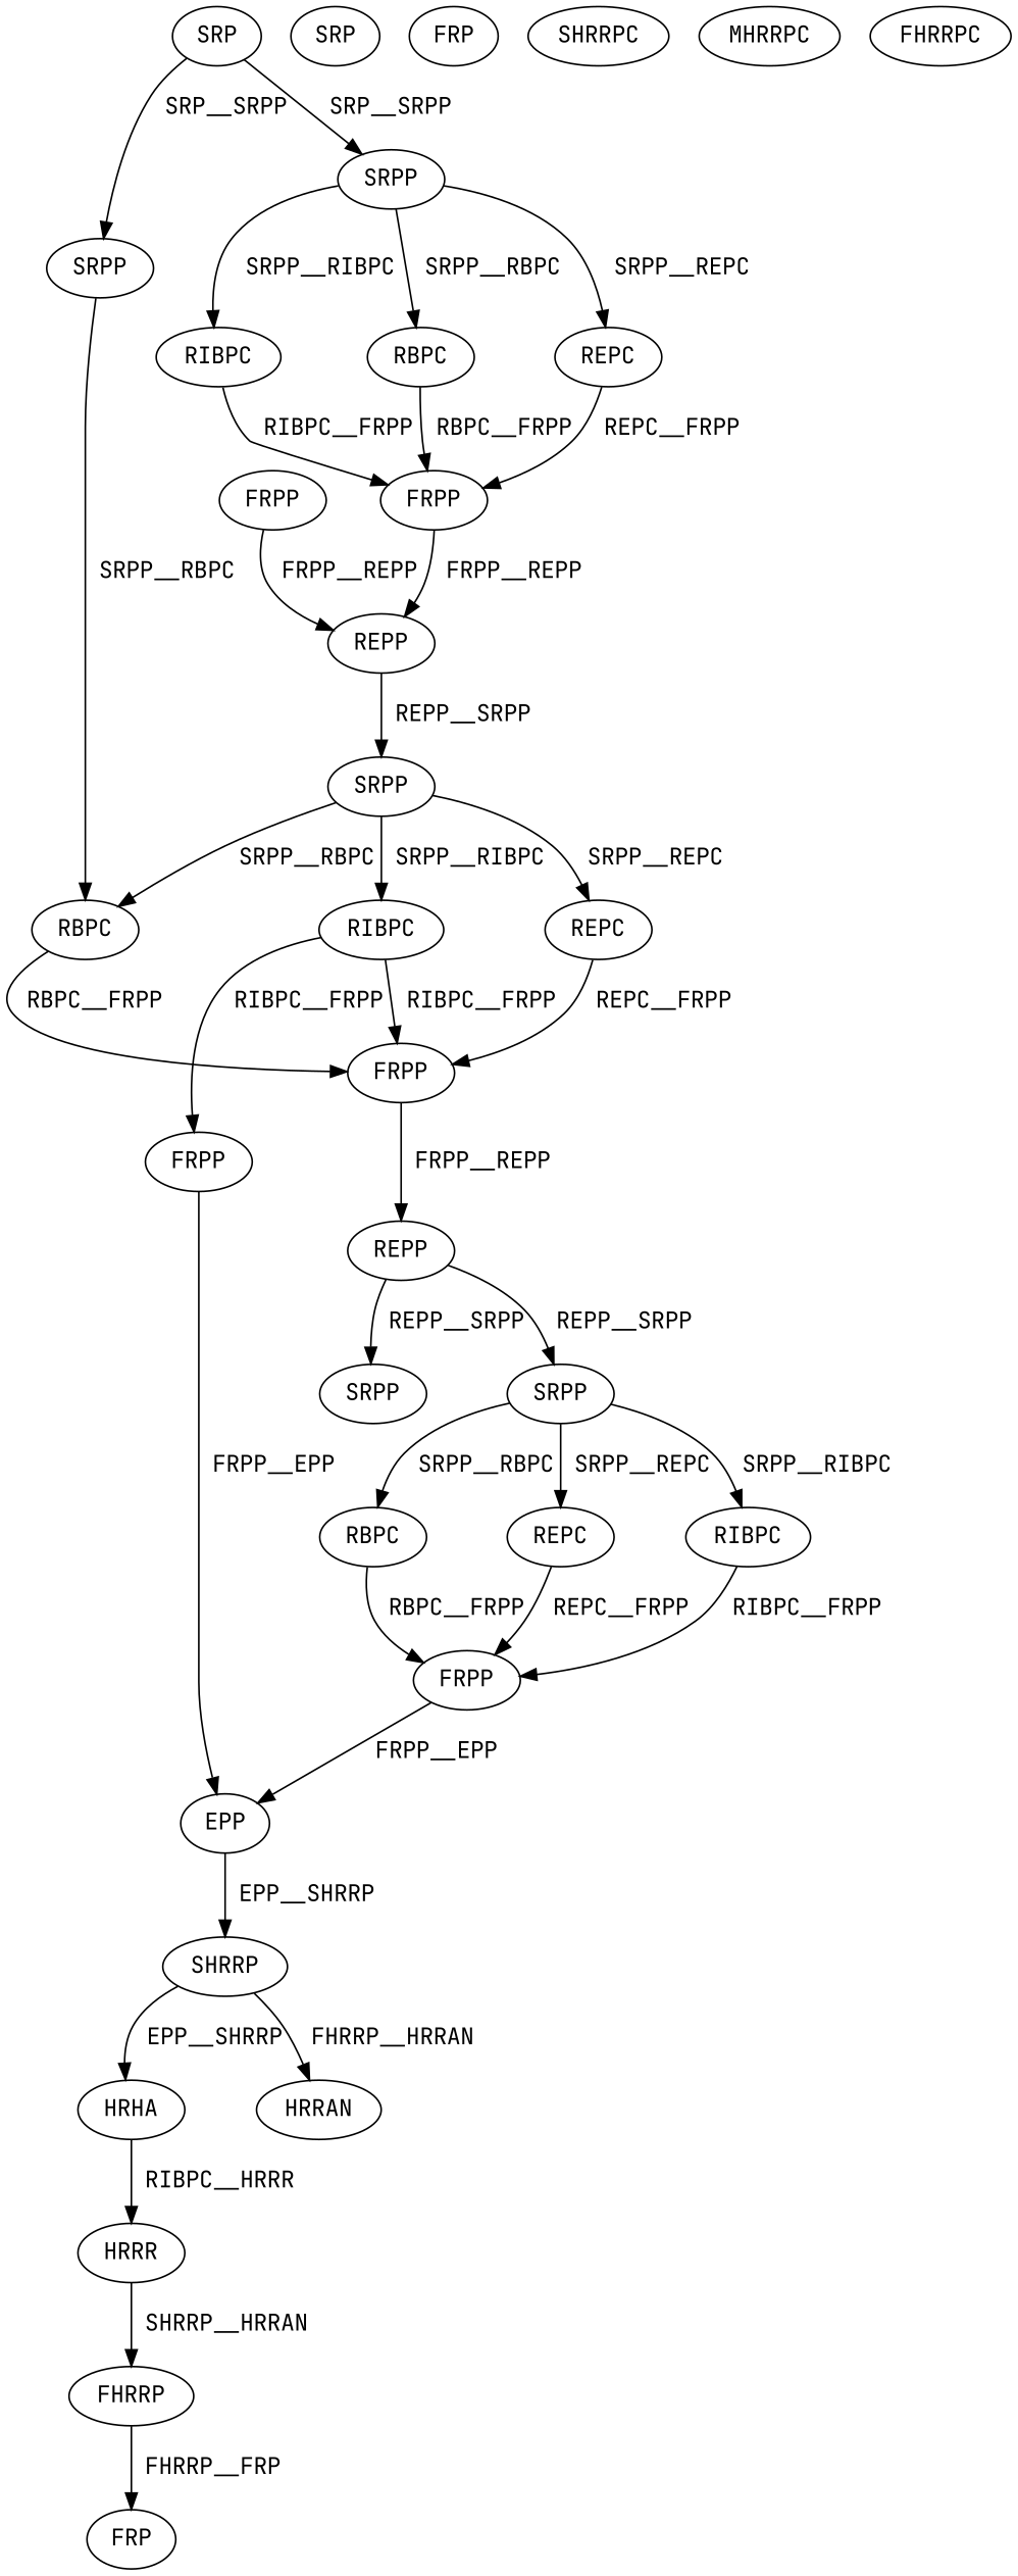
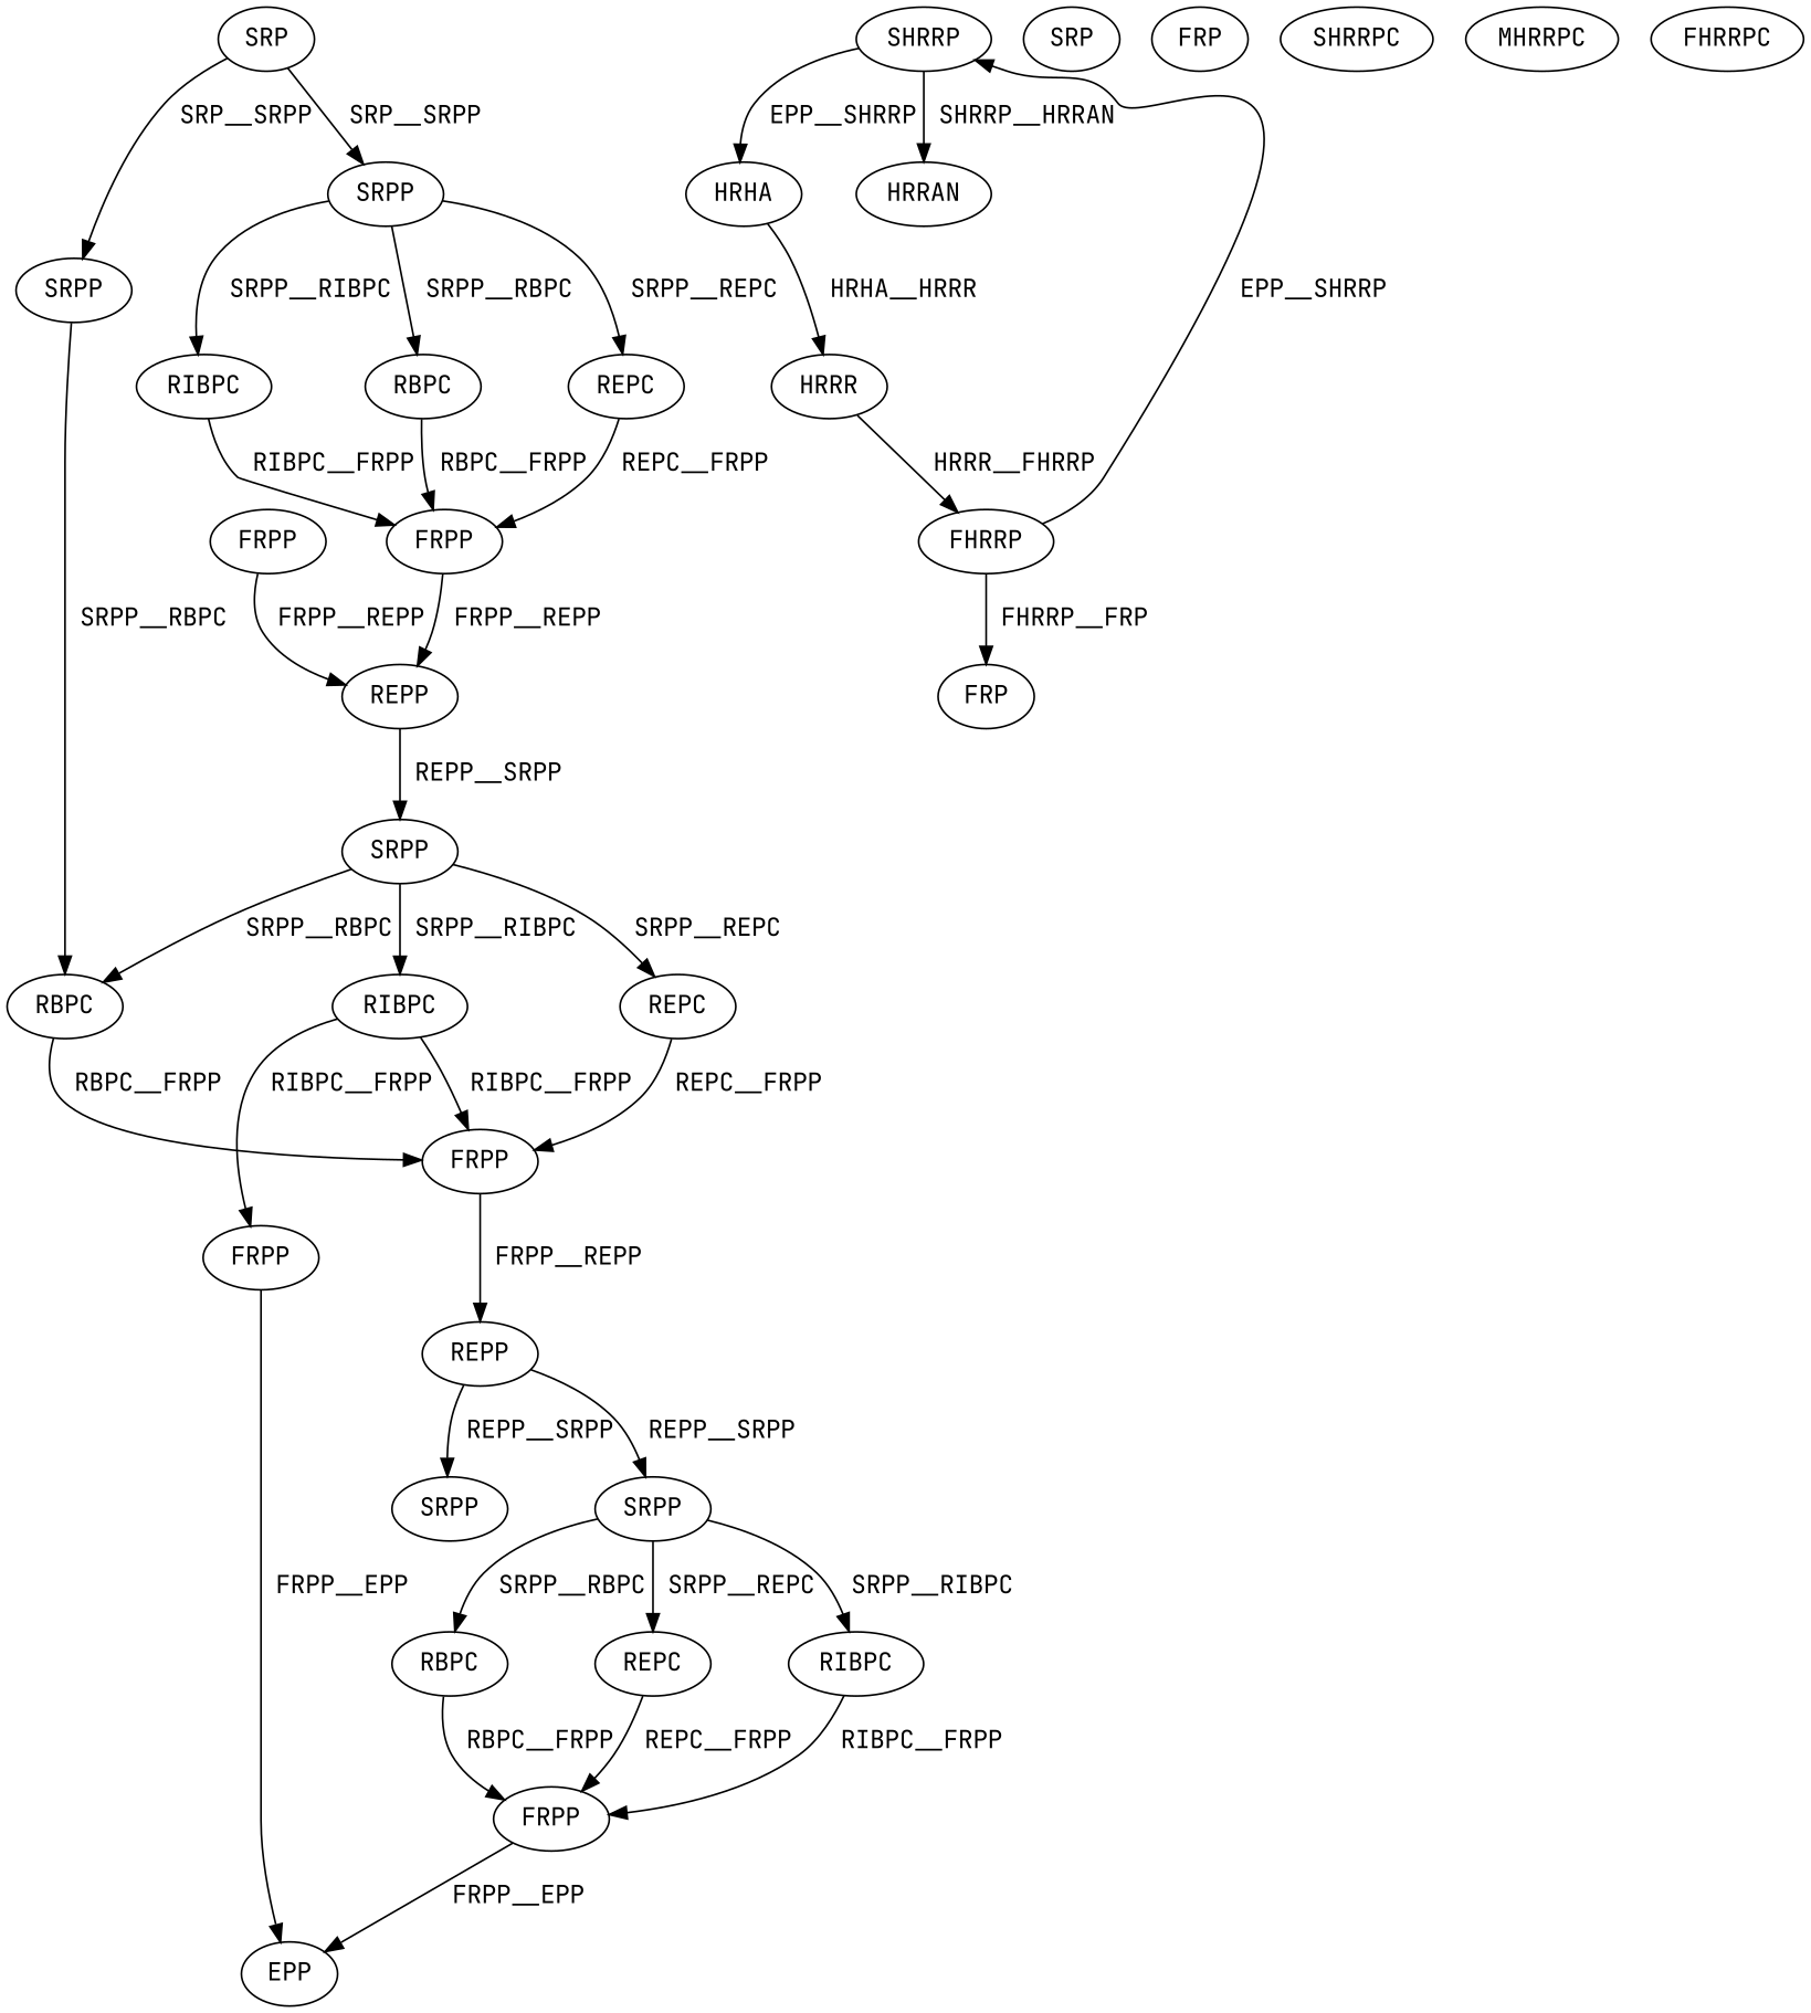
  digraph {
    fontname="JetBrains Mono"
    node [color=black fontcolor=black fontname="JetBrains Mono"]
    edge [color=black fontcolor=black fontname="JetBrains Mono"]
    n1 [label=SRP]
    n2 [label=SRPP]
    n3 [label=SRPP]
    n4 [label=RIBPC]
    n5 [label=RBPC]
    n6 [label=REPC]
    n7 [label=RBPC]
    n8 [label=FRPP]
    n9 [label=FRPP]
    n10 [label=REPP]
    n11 [label=SRPP]
    n12 [label=FRPP]
    n13 [label=REPC]
    n14 [label=RIBPC]
    n15 [label=FRPP]
    n16 [label=REPP]
    n17 [label=EPP]
    n18 [label=SRPP]
    n19 [label=SRPP]
    n20 [label=RBPC]
    n21 [label=REPC]
    n22 [label=RIBPC]
    n23 [label=FRPP]
    n24 [label=SHRRP]
    n25 [label=HRHA]
    n26 [label=HRRAN]
    n27 [label=HRRR]
    n28 [label=SRP]
    n29 [label=FRP]
    n30 [label=FHRRP]
    n31 [label=SHRRPC]
    n32 [label=MHRRPC]
    n33 [label=FHRRPC]
    n34 [label=FRP]
    n1 -> n2 [label=" SRP__SRPP"]
    n1 -> n3 [label=" SRP__SRPP"]
    n2 -> n4 [label=" SRPP__RIBPC"]
    n2 -> n5 [label=" SRPP__RBPC"]
    n2 -> n6 [label=" SRPP__REPC"]
    n3 -> n7 [label=" SRPP__RBPC"]
    n4 -> n8 [label=" RIBPC__FRPP"]
    n5 -> n8 [label=" RBPC__FRPP"]
    n6 -> n8 [label=" REPC__FRPP"]
    n7 -> n12 [label=" RBPC__FRPP"]
    n8 -> n10 [label=" FRPP__REPP"]
    n9 -> n10 [label=" FRPP__REPP"]
    n10 -> n11 [label=" REPP__SRPP"]
    n11 -> n7 [label=" SRPP__RBPC"]
    n11 -> n13 [label=" SRPP__REPC"]
    n11 -> n14 [label=" SRPP__RIBPC"]
    n12 -> n16 [label=" FRPP__REPP"]
    n13 -> n12 [label=" REPC__FRPP"]
    n14 -> n12 [label=" RIBPC__FRPP"]
    n14 -> n15 [label=" RIBPC__FRPP"]
    n15 -> n17 [label=" FRPP__EPP"]
    n16 -> n18 [label=" REPP__SRPP"]
    n16 -> n19 [label=" REPP__SRPP"]
-   n17 -> n24 [label=" EPP__SHRRP"]
+   n30 -> n24 [label=" EPP__SHRRP"]
    n18 -> n20 [label=" SRPP__RBPC"]
    n18 -> n21 [label=" SRPP__REPC"]
    n18 -> n22 [label=" SRPP__RIBPC"]
    n20 -> n23 [label=" RBPC__FRPP"]
    n21 -> n23 [label=" REPC__FRPP"]
    n22 -> n23 [label=" RIBPC__FRPP"]
    n23 -> n17 [label=" FRPP__EPP"]
    n24 -> n25 [label=" EPP__SHRRP"]
-   n24 -> n26 [label=" FHRRP__HRRAN"]
-   n25 -> n27 [label=" RIBPC__HRRR"]
-   n27 -> n30 [label=" SHRRP__HRRAN"]
+   n24 -> n26 [label=" SHRRP__HRRAN"]
+   n25 -> n27 [label=" HRHA__HRRR"]
+   n27 -> n30 [label=" HRRR__FHRRP"]
    n30 -> n34 [label=" FHRRP__FRP"]
  }
